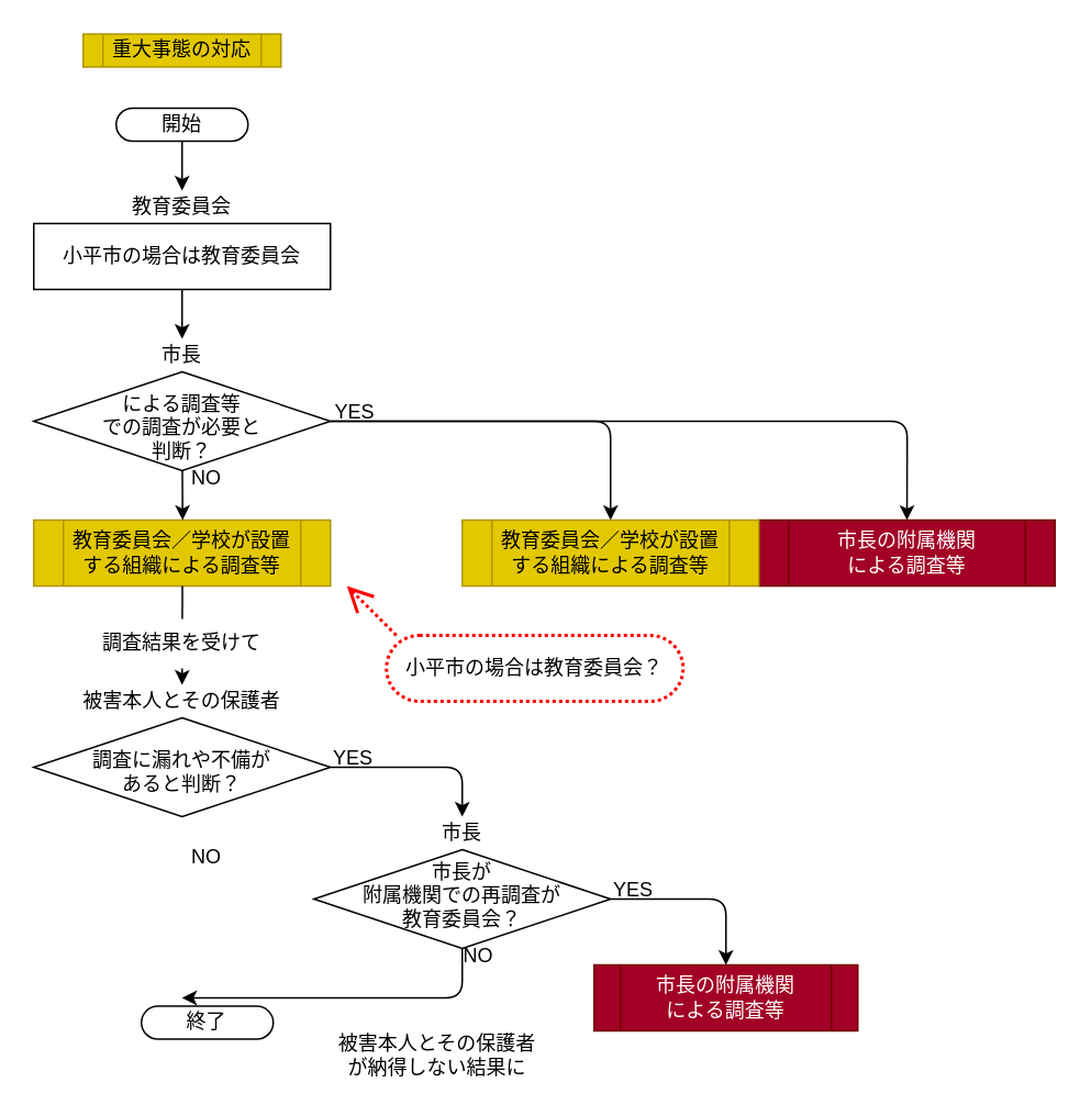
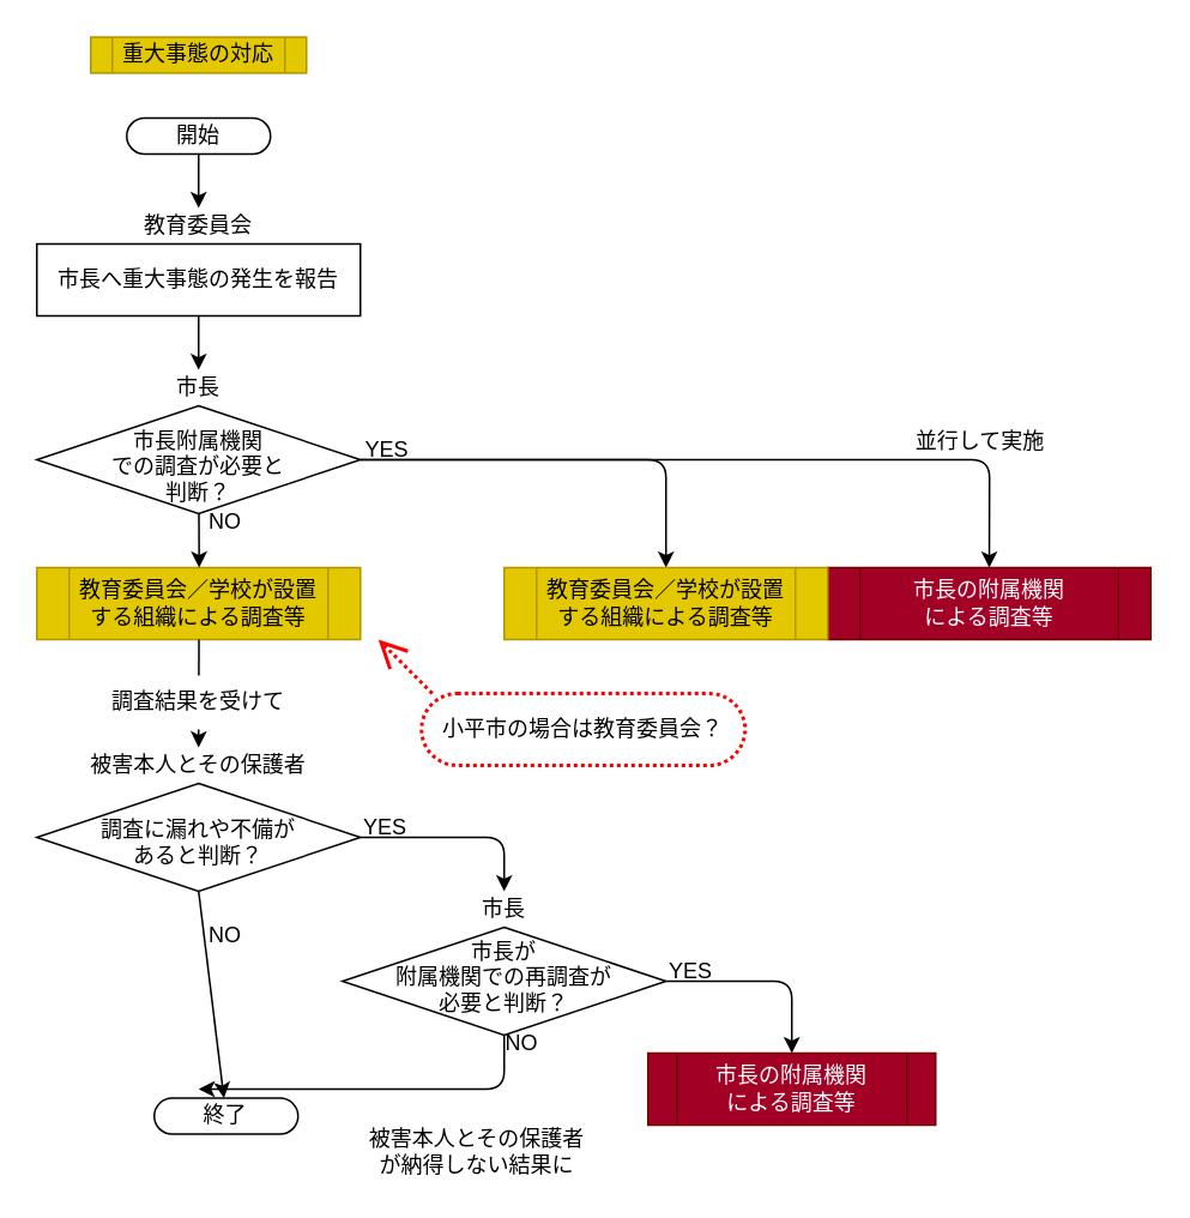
  <mxCell id="0" />
  <mxCell id="1" value="実行者" style="" parent="0" />
  <mxCell id="2" value="被害本人とその保護者" style="text;html=1;strokeColor=none;fillColor=none;align=center;verticalAlign=middle;whiteSpace=wrap;rounded=0;" parent="1" vertex="1"><mxGeometry x="40" y="415" width="140" height="20" as="geometry" /></mxCell>
  <mxCell id="3" value="市長" style="text;html=1;strokeColor=none;fillColor=none;align=center;verticalAlign=middle;whiteSpace=wrap;rounded=0;" parent="1" vertex="1"><mxGeometry x="260" y="495" width="40" height="20" as="geometry" /></mxCell>
  <mxCell id="4" value="教育委員会" style="text;html=1;strokeColor=none;fillColor=none;align=center;verticalAlign=middle;whiteSpace=wrap;rounded=0;" parent="1" vertex="1"><mxGeometry x="70" y="115" width="80" height="20" as="geometry" /></mxCell>
  <mxCell id="5" value="市長" style="text;html=1;strokeColor=none;fillColor=none;align=center;verticalAlign=middle;whiteSpace=wrap;rounded=0;" parent="1" vertex="1"><mxGeometry x="70" y="205" width="80" height="20" as="geometry" /></mxCell>
  <mxCell id="6" style="edgeStyle=none;html=1;endArrow=open;endFill=0;endSize=12;strokeWidth=2;dashed=1;dashPattern=1 1;strokeColor=#FF0000;" parent="1" edge="1"><mxGeometry relative="1" as="geometry"><mxPoint x="210" y="355" as="targetPoint" /><mxPoint x="240" y="385" as="sourcePoint" /></mxGeometry></mxCell>
  <mxCell id="7" style="" parent="0" />
  <mxCell id="8" style="edgeStyle=none;html=1;entryX=0.5;entryY=0;entryDx=0;entryDy=0;startArrow=none;" parent="7" target="11" edge="1"><mxGeometry relative="1" as="geometry"><mxPoint x="110" y="135" as="sourcePoint" /></mxGeometry></mxCell>
  <mxCell id="9" value="開始" style="rounded=1;whiteSpace=wrap;html=1;arcSize=50;" parent="7" vertex="1"><mxGeometry x="70" y="65" width="80" height="20" as="geometry" /></mxCell>
- <mxCell id="11" value="小平市の場合は教育委員会" style="rounded=0;whiteSpace=wrap;html=1;" parent="7" vertex="1"><mxGeometry y="135" width="180" height="40" as="geometry" x="20" /></mxCell>
+ <mxCell id="10" value="並行して実施" style="text;html=1;strokeColor=none;fillColor=none;align=center;verticalAlign=middle;whiteSpace=wrap;rounded=0;" parent="7" vertex="1"><mxGeometry x="500" y="235" width="90" height="20" as="geometry" /></mxCell>
+ <mxCell id="11" value="市長へ重大事態の発生を報告" style="rounded=0;whiteSpace=wrap;html=1;" parent="7" vertex="1"><mxGeometry y="135" width="180" height="40" as="geometry" x="20" /></mxCell>
  <mxCell id="12" style="edgeStyle=none;html=1;entryX=0.5;entryY=0;entryDx=0;entryDy=0;" parent="7" source="14" target="16" edge="1"><mxGeometry relative="1" as="geometry"><Array as="points"><mxPoint x="550" y="255" /></Array></mxGeometry></mxCell>
  <mxCell id="13" style="edgeStyle=none;html=1;entryX=0.5;entryY=0;entryDx=0;entryDy=0;" parent="7" source="14" target="18" edge="1"><mxGeometry relative="1" as="geometry"><Array as="points"><mxPoint x="370" y="255" /></Array></mxGeometry></mxCell>
- <mxCell id="14" value="による調査等&lt;br&gt;での調査が必要と&lt;br&gt;判断？" style="rhombus;whiteSpace=wrap;html=1;spacingTop=7;" parent="7" vertex="1"><mxGeometry y="225" width="180" height="60" as="geometry" x="20" /></mxCell>
+ <mxCell id="14" value="市長附属機関&lt;br&gt;での調査が必要と&lt;br&gt;判断？" style="rhombus;whiteSpace=wrap;html=1;spacingTop=7;" parent="7" vertex="1"><mxGeometry y="225" width="180" height="60" as="geometry" x="20" /></mxCell>
  <mxCell id="15" value="小平市の場合は教育委員会？" style="text;html=1;strokeColor=#FF0000;fillColor=default;align=center;verticalAlign=middle;whiteSpace=wrap;rounded=1;shadow=0;glass=0;labelBackgroundColor=none;sketch=0;arcSize=50;strokeWidth=2;dashed=1;dashPattern=1 1;" parent="7" vertex="1"><mxGeometry x="234" y="385" width="180" height="40" as="geometry" /></mxCell>
  <mxCell id="16" value="市長の附属機関&lt;br&gt;による調査等" style="shape=process;whiteSpace=wrap;html=1;backgroundOutline=1;fillColor=#a20025;strokeColor=#6F0000;fontColor=#ffffff;" parent="7" vertex="1"><mxGeometry x="460" y="315" width="179.68" height="40" as="geometry" /></mxCell>
  <mxCell id="17" value="教育委員会／学校が設置&lt;br&gt;する組織による調査等" style="shape=process;whiteSpace=wrap;html=1;backgroundOutline=1;fillColor=#e3c800;strokeColor=#B09500;fontColor=#000000;" parent="7" vertex="1"><mxGeometry y="315" width="180" height="40" as="geometry" x="20" /></mxCell>
  <mxCell id="18" value="教育委員会／学校が設置&lt;br&gt;する組織による調査等" style="shape=process;whiteSpace=wrap;html=1;backgroundOutline=1;fillColor=#e3c800;strokeColor=#B09500;fontColor=#000000;" parent="7" vertex="1"><mxGeometry x="280" y="315" width="180" height="40" as="geometry" /></mxCell>
  <mxCell id="19" value="YES" style="text;html=1;strokeColor=none;fillColor=none;align=center;verticalAlign=middle;whiteSpace=wrap;rounded=0;" parent="7" vertex="1"><mxGeometry x="200" y="245" width="30" height="10" as="geometry" /></mxCell>
  <mxCell id="20" value="NO" style="text;html=1;strokeColor=none;fillColor=none;align=center;verticalAlign=middle;whiteSpace=wrap;rounded=0;" parent="7" vertex="1"><mxGeometry x="115" y="285" width="20" height="10" as="geometry" /></mxCell>
+ <mxCell id="21" style="edgeStyle=none;html=1;exitX=0.5;exitY=1;exitDx=0;exitDy=0;" parent="7" source="22" target="29" edge="1"><mxGeometry relative="1" as="geometry"><mxPoint x="110.06" y="515" as="sourcePoint" /></mxGeometry></mxCell>
  <mxCell id="22" value="調査に漏れや不備が&lt;br&gt;あると判断？" style="rhombus;whiteSpace=wrap;html=1;spacingTop=6;" parent="7" vertex="1"><mxGeometry y="435" width="180" height="60" as="geometry" x="20" /></mxCell>
  <mxCell id="23" value="YES" style="text;html=1;strokeColor=none;fillColor=none;align=left;verticalAlign=middle;whiteSpace=wrap;rounded=0;" parent="7" vertex="1"><mxGeometry x="200" y="455" width="30" height="10" as="geometry" /></mxCell>
  <mxCell id="24" style="edgeStyle=none;html=1;" parent="7" source="26" edge="1"><mxGeometry relative="1" as="geometry"><mxPoint x="110" y="605.02" as="targetPoint" /><Array as="points"><mxPoint x="280" y="605.02" /></Array></mxGeometry></mxCell>
  <mxCell id="25" style="edgeStyle=none;html=1;entryX=0.5;entryY=0;entryDx=0;entryDy=0;endArrow=classic;endFill=1;endSize=6;strokeWidth=1;" parent="7" source="26" target="31" edge="1"><mxGeometry relative="1" as="geometry"><Array as="points"><mxPoint x="440" y="545" /></Array></mxGeometry></mxCell>
- <mxCell id="26" value="市長が&lt;br&gt;附属機関での再調査が&lt;br&gt;教育委員会？" style="rhombus;whiteSpace=wrap;html=1;spacingTop=-4;" parent="7" vertex="1"><mxGeometry x="190" y="515.02" width="180" height="60" as="geometry" /></mxCell>
+ <mxCell id="26" value="市長が&lt;br&gt;附属機関での再調査が&lt;br&gt;必要と判断？" style="rhombus;whiteSpace=wrap;html=1;spacingTop=-4;" parent="7" vertex="1"><mxGeometry x="190" y="515.02" width="180" height="60" as="geometry" /></mxCell>
  <mxCell id="27" value="YES" style="text;html=1;strokeColor=none;fillColor=none;align=left;verticalAlign=middle;whiteSpace=wrap;rounded=0;" parent="7" vertex="1"><mxGeometry x="370" y="535.02" width="30" height="10" as="geometry" /></mxCell>
  <mxCell id="28" value="NO" style="text;html=1;strokeColor=none;fillColor=none;align=center;verticalAlign=middle;whiteSpace=wrap;rounded=0;" parent="7" vertex="1"><mxGeometry x="115" y="515.02" width="20" height="10" as="geometry" /></mxCell>
  <mxCell id="29" value="終了" style="rounded=1;whiteSpace=wrap;html=1;arcSize=50;" parent="7" vertex="1"><mxGeometry x="85.32" y="610.02" width="80" height="20" as="geometry" /></mxCell>
  <mxCell id="30" value="NO" style="text;html=1;strokeColor=none;fillColor=none;align=center;verticalAlign=middle;whiteSpace=wrap;rounded=0;" parent="7" vertex="1"><mxGeometry x="280" y="575.02" width="20" height="10" as="geometry" /></mxCell>
  <mxCell id="31" value="市長の附属機関&lt;br&gt;による調査等" style="shape=process;whiteSpace=wrap;html=1;backgroundOutline=1;fillColor=#a20025;strokeColor=#6F0000;fontColor=#ffffff;" parent="7" vertex="1"><mxGeometry x="360" y="585" width="160" height="40" as="geometry" /></mxCell>
  <mxCell id="32" style="edgeStyle=none;html=1;entryX=0.5;entryY=0;entryDx=0;entryDy=0;" parent="7" edge="1"><mxGeometry relative="1" as="geometry"><mxPoint x="110" y="175" as="sourcePoint" /><mxPoint x="110" y="205" as="targetPoint" /></mxGeometry></mxCell>
  <mxCell id="33" style="edgeStyle=none;html=1;entryX=0.5;entryY=0;entryDx=0;entryDy=0;" parent="7" edge="1"><mxGeometry relative="1" as="geometry"><mxPoint x="110.157" y="284.948" as="sourcePoint" /><mxPoint x="110.315" y="315" as="targetPoint" /></mxGeometry></mxCell>
  <mxCell id="34" style="edgeStyle=none;html=1;entryX=0.5;entryY=0;entryDx=0;entryDy=0;endArrow=classic;endFill=1;endSize=6;strokeWidth=1;" parent="7" edge="1"><mxGeometry relative="1" as="geometry"><mxPoint x="110" y="85" as="sourcePoint" /><mxPoint x="110" y="115" as="targetPoint" /></mxGeometry></mxCell>
  <mxCell id="35" style="edgeStyle=none;html=1;exitX=1;exitY=0.5;exitDx=0;exitDy=0;entryX=0.5;entryY=0;entryDx=0;entryDy=0;" parent="7" edge="1"><mxGeometry relative="1" as="geometry"><mxPoint x="280" y="495" as="targetPoint" /><mxPoint x="200" y="465" as="sourcePoint" /><Array as="points"><mxPoint x="280" y="465" /></Array></mxGeometry></mxCell>
  <mxCell id="36" style="edgeStyle=none;html=1;entryX=0.5;entryY=0;entryDx=0;entryDy=0;" parent="7" edge="1"><mxGeometry relative="1" as="geometry"><mxPoint x="110.189" y="355" as="sourcePoint" /><mxPoint x="110" y="415" as="targetPoint" /></mxGeometry></mxCell>
  <mxCell id="37" value="調査結果を受けて" style="text;html=1;strokeColor=none;fillColor=default;align=center;verticalAlign=middle;whiteSpace=wrap;rounded=0;" parent="7" vertex="1"><mxGeometry x="50" y="375" width="120" height="30" as="geometry" /></mxCell>
  <mxCell id="38" value="被害本人とその保護者&lt;br&gt;が納得しない結果に" style="text;html=1;strokeColor=none;fillColor=none;align=center;verticalAlign=middle;whiteSpace=wrap;rounded=0;" parent="7" vertex="1"><mxGeometry x="200" y="625" width="130" height="30" as="geometry" /></mxCell>
  <mxCell id="39" value="重大事態の対応" style="shape=process;whiteSpace=wrap;html=1;backgroundOutline=1;fillColor=#e3c800;fontColor=#000000;strokeColor=#B09500;" parent="7" vertex="1"><mxGeometry x="50" y="20" width="120" height="20" as="geometry" /></mxCell>
  <mxCell id="40" value="ハイパーリンク" parent="0" />
  <mxCell id="41" value="" style="rounded=0;whiteSpace=wrap;html=1;fillColor=none;strokeColor=none;" parent="40" vertex="1"><mxGeometry y="315" width="180" height="40" as="geometry" x="20" /></mxCell>
  <mxCell id="42" value="" style="rounded=0;whiteSpace=wrap;html=1;fillColor=none;strokeColor=none;" parent="40" vertex="1"><mxGeometry x="280" y="315" width="180" height="40" as="geometry" /></mxCell>
  <mxCell id="43" value="" style="rounded=0;whiteSpace=wrap;html=1;fillColor=none;strokeColor=none;" parent="40" vertex="1"><mxGeometry x="460" y="315" width="180" height="40" as="geometry" /></mxCell>
  <mxCell id="44" value="" style="rounded=0;whiteSpace=wrap;html=1;fillColor=none;strokeColor=none;" parent="40" vertex="1"><mxGeometry x="360" y="585" width="160" height="40" as="geometry" /></mxCell>
